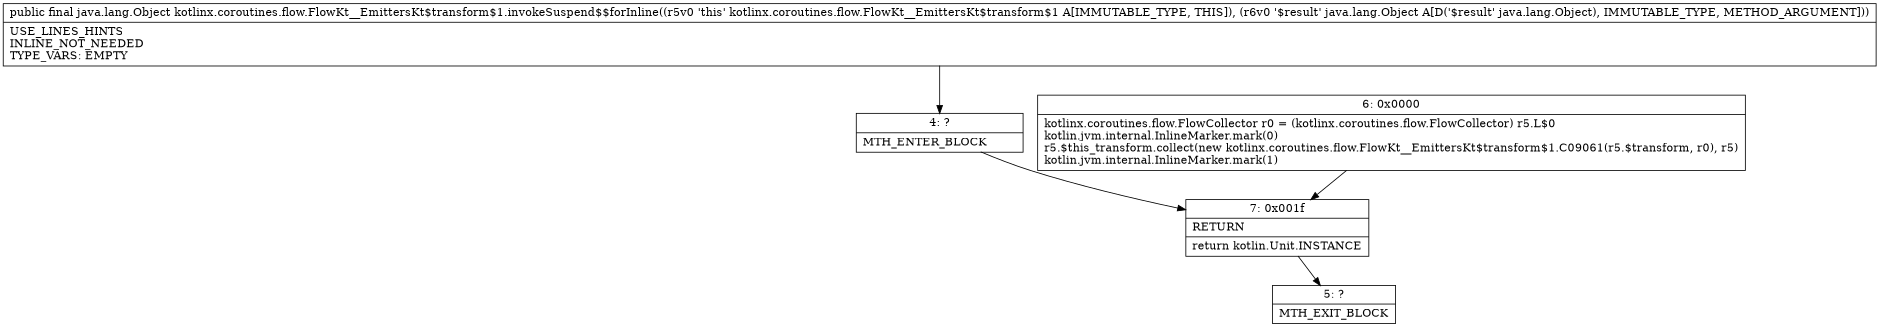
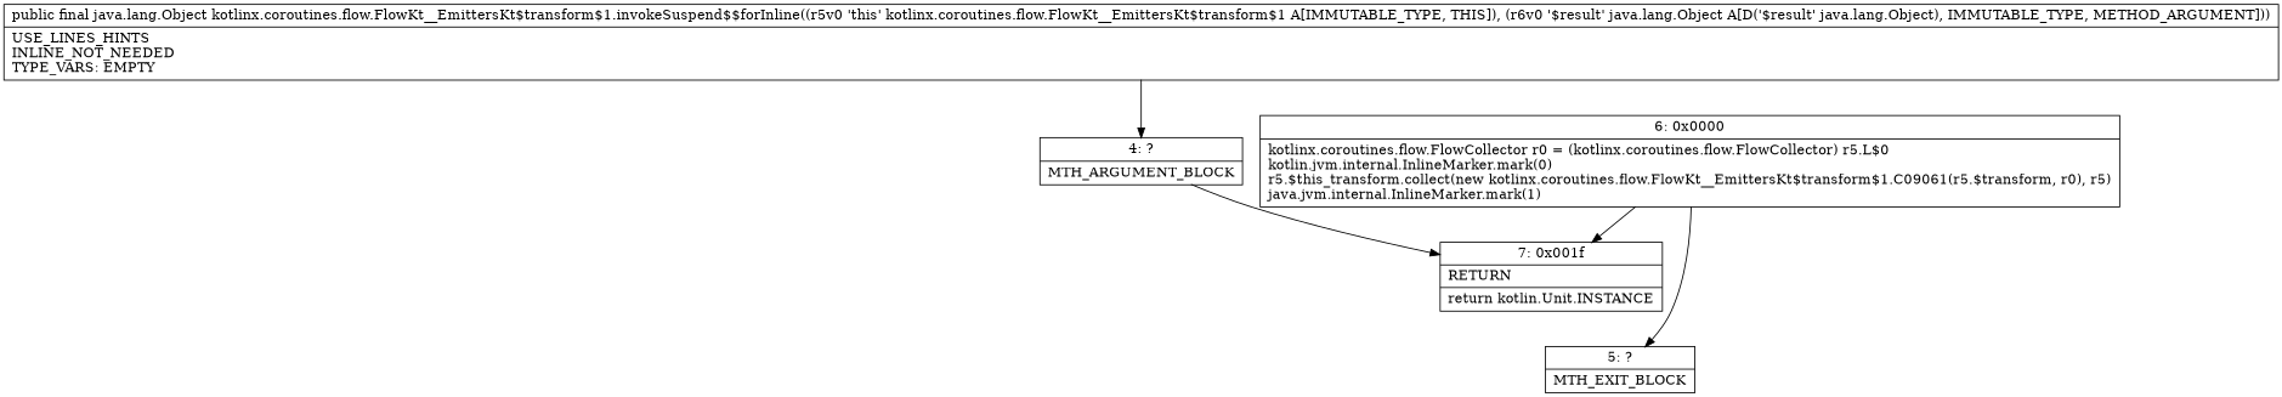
  digraph {
    node [shape=record]
-   n1 [label="{4\:\ ?|MTH_ENTER_BLOCK\l}"]
+   n1 [label="{4\:\ ?|MTH_ARGUMENT_BLOCK\l}"]
    n2 [label="{7\:\ 0x001f|RETURN\l|return kotlin.Unit.INSTANCE\l}"]
-   n3 [label="{6\:\ 0x0000|kotlinx.coroutines.flow.FlowCollector r0 = (kotlinx.coroutines.flow.FlowCollector) r5.L$0\lkotlin.jvm.internal.InlineMarker.mark(0)\lr5.$this_transform.collect(new kotlinx.coroutines.flow.FlowKt__EmittersKt$transform$1.C09061(r5.$transform, r0), r5)\lkotlin.jvm.internal.InlineMarker.mark(1)\l}"]
+   n3 [label="{6\:\ 0x0000|kotlinx.coroutines.flow.FlowCollector r0 = (kotlinx.coroutines.flow.FlowCollector) r5.L$0\lkotlin.jvm.internal.InlineMarker.mark(0)\lr5.$this_transform.collect(new kotlinx.coroutines.flow.FlowKt__EmittersKt$transform$1.C09061(r5.$transform, r0), r5)\ljava.jvm.internal.InlineMarker.mark(1)\l}"]
    n4 [label="{5\:\ ?|MTH_EXIT_BLOCK\l}"]
    n5 [label="{public final java.lang.Object kotlinx.coroutines.flow.FlowKt__EmittersKt$transform$1.invokeSuspend$$forInline((r5v0 'this' kotlinx.coroutines.flow.FlowKt__EmittersKt$transform$1 A[IMMUTABLE_TYPE, THIS]), (r6v0 '$result' java.lang.Object A[D('$result' java.lang.Object), IMMUTABLE_TYPE, METHOD_ARGUMENT]))  | USE_LINES_HINTS\lINLINE_NOT_NEEDED\lTYPE_VARS: EMPTY\l}"]
    n1 -> n2
-   n2 -> n4
+   n3 -> n4
    n3 -> n2
    n5 -> n1
  }
